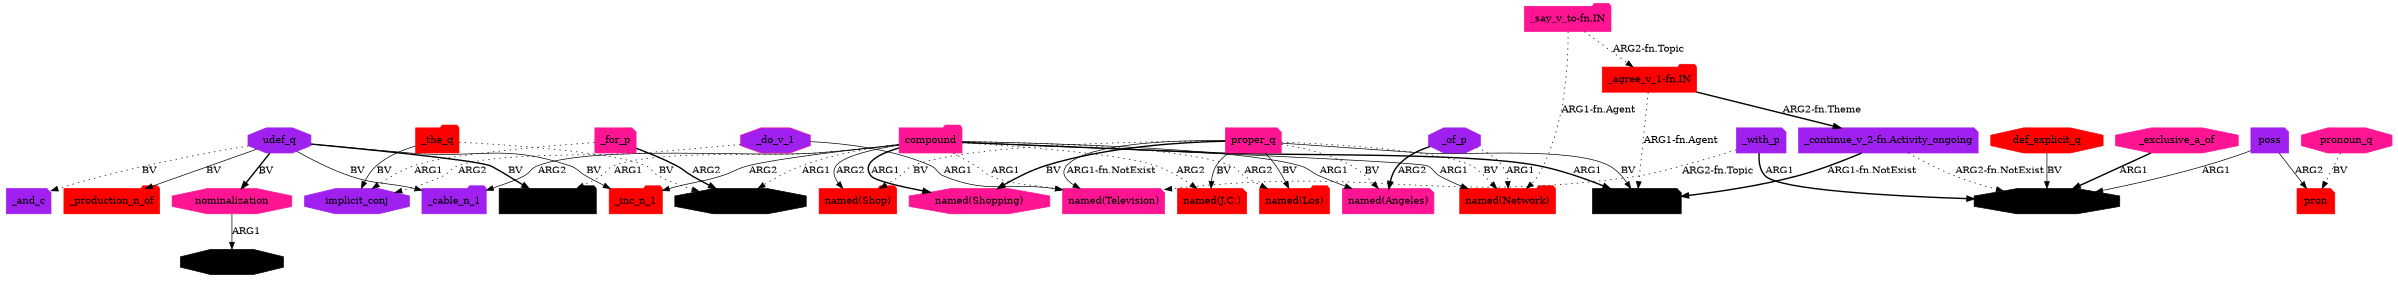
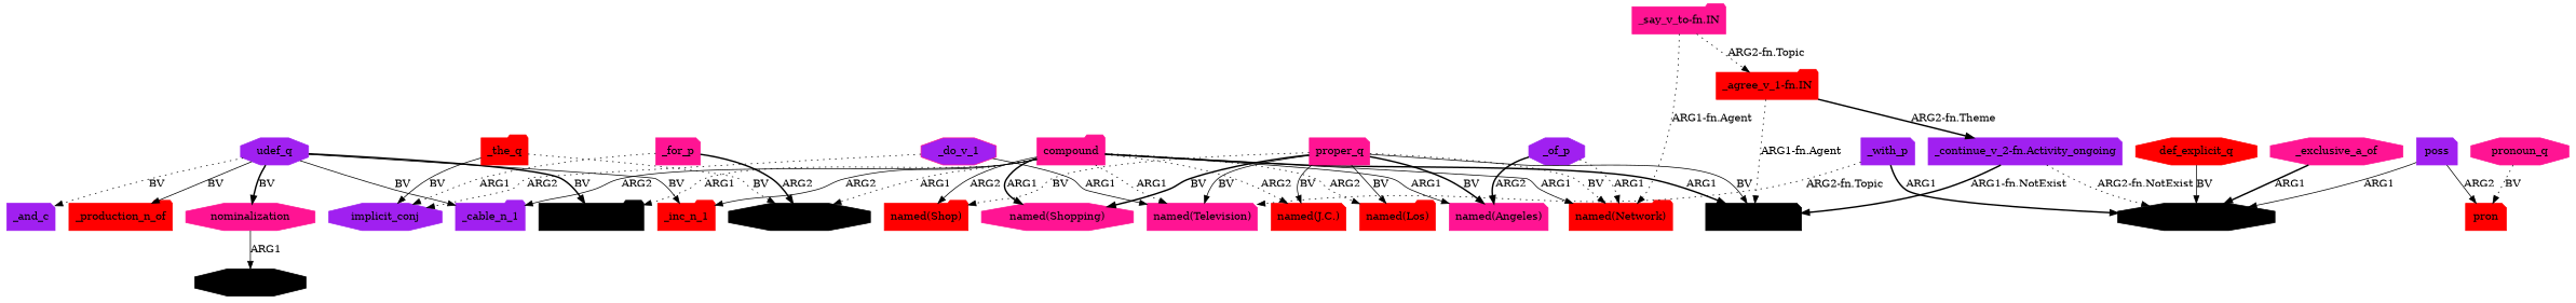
  digraph {
    node [color=deeppink shape=octagon style=filled]
    edge [style=dotted]
    udef_q [color=purple]
    _production_n_of [color=red shape=folder]
    _inc_n_1 [color=red shape=folder]
    nominalization
    _distribution_n_1 [color=black shape=folder]
    _cable_n_1 [color=purple shape=folder]
    _and_c [color=purple shape=note]
    _market_v_1 [color=black]
    _do_v_1 [fillcolor=purple]
    "named(Television)" [shape=note]
    implicit_conj [color=purple]
    _of_p [color=purple]
    "named(Network)" [color=red shape=folder]
    "named(Angeles)" [shape=note]
    "_agree_v_1-fn.IN" [color=red shape=folder]
    "_continue_v_2-fn.Activity_ongoing" [color=purple shape=note]
    "named(Penney)" [color=black shape=note]
    _arrangement_n_1 [color=black]
    _exclusive_a_of
    _the_q [color=red shape=folder]
    "named(Channel)" [color=black]
    poss [color=purple shape=note]
    pron [color=red shape=note]
    compound [shape=folder]
    "named(Shopping)"
    "named(Los)" [color=red shape=folder]
    "named(Shop)" [color=red shape=folder]
    "named(J.C.)" [color=red shape=note]
    proper_q [shape=note]
    "_say_v_to-fn.IN" [shape=folder]
    def_explicit_q [color=red]
    pronoun_q
    _for_p [shape=note]
    _with_p [color=purple shape=note]
    udef_q -> _production_n_of [label=BV style=solid]
    udef_q -> _inc_n_1 [label=BV style=solid]
    udef_q -> nominalization [label=BV style=bold]
    udef_q -> _distribution_n_1 [label=BV style=bold]
    udef_q -> _cable_n_1 [label=BV style=solid]
    udef_q -> _and_c [label=BV]
    nominalization -> _market_v_1 [label=ARG1 style=solid]
    _do_v_1 -> "named(Television)" [label=ARG1 style=solid]
    _do_v_1 -> implicit_conj [label=ARG2]
    _of_p -> "named(Network)" [label=ARG1]
    _of_p -> "named(Angeles)" [label=ARG2 style=bold]
    "_agree_v_1-fn.IN" -> "_continue_v_2-fn.Activity_ongoing" [label="ARG2-fn.Theme" style=bold]
    "_agree_v_1-fn.IN" -> "named(Penney)" [label="ARG1-fn.Agent"]
    "_continue_v_2-fn.Activity_ongoing" -> "named(Penney)" [label="ARG1-fn.NotExist" style=bold]
    "_continue_v_2-fn.Activity_ongoing" -> _arrangement_n_1 [label="ARG2-fn.NotExist"]
    _exclusive_a_of -> _arrangement_n_1 [label=ARG1 style=bold]
    _the_q -> implicit_conj [label=BV style=solid]
    _the_q -> "named(Channel)" [label=BV]
    poss -> _arrangement_n_1 [label=ARG1 style=solid]
    poss -> pron [label=ARG2 style=solid]
    compound -> _inc_n_1 [label=ARG2 style=solid]
    compound -> _distribution_n_1 [label=ARG1]
    compound -> _cable_n_1 [label=ARG2 style=solid]
    compound -> "named(Television)" [label=ARG1]
    compound -> "named(Network)" [label=ARG1 style=solid]
    compound -> "named(Angeles)" [label=ARG1 style=solid]
    compound -> "named(Penney)" [label=ARG1 style=bold]
    compound -> "named(Channel)" [label=ARG1]
    compound -> "named(Shopping)" [label=ARG1 style=bold]
    compound -> "named(Los)" [label=ARG2]
    compound -> "named(Shop)" [label=ARG2 style=solid]
    compound -> "named(J.C.)" [label=ARG2]
-   proper_q -> "named(Television)" [label="ARG1-fn.NotExist" style=solid]
+   proper_q -> "named(Television)" [label=BV style=solid]
    proper_q -> "named(Network)" [label=BV]
-   proper_q -> "named(Angeles)" [label=BV]
+   proper_q -> "named(Angeles)" [label=BV style=bold]
    proper_q -> "named(Penney)" [label=BV style=solid]
    proper_q -> "named(Shopping)" [label=BV style=bold]
    proper_q -> "named(Los)" [label=BV style=solid]
    proper_q -> "named(Shop)" [label=BV]
    proper_q -> "named(J.C.)" [label=BV style=solid]
    "_say_v_to-fn.IN" -> "named(Network)" [label="ARG1-fn.Agent"]
    "_say_v_to-fn.IN" -> "_agree_v_1-fn.IN" [label="ARG2-fn.Topic"]
    def_explicit_q -> _arrangement_n_1 [label=BV style=solid]
    pronoun_q -> pron [label=BV]
    _for_p -> implicit_conj [label=ARG1]
    _for_p -> "named(Channel)" [label=ARG2 style=bold]
    _with_p -> "named(Television)" [label="ARG2-fn.Topic"]
    _with_p -> _arrangement_n_1 [label=ARG1 style=bold]
  }
